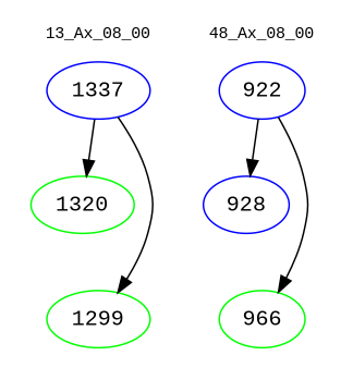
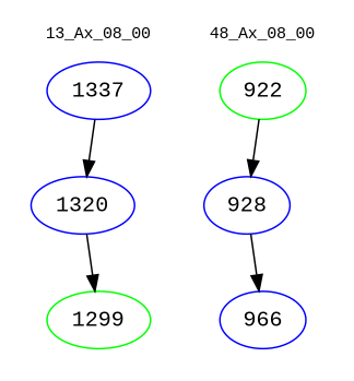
  digraph {
    fontname="Liberation Mono"
    node [color=blue fontname="Liberation Mono"]
    edge [color=black fontname="Liberation Mono"]
    n1 [label=1337]
-   n2 [color=green label=1320]
+   n2 [label=1320]
    n3 [color=green label=1299]
-   n4 [label=922]
+   n4 [color=green label=922]
    n5 [label=928]
-   n6 [color=green label=966]
+   n6 [label=966]
    subgraph cluster_1 {
      color=white
      fontsize=10
      label="13_Ax_08_00"
      n1
      n2
      n3
    }
    subgraph cluster_2 {
      color=white
      fontsize=10
      label="48_Ax_08_00"
      n4
      n5
      n6
    }
    n1 -> n2
-   n1 -> n3
+   n2 -> n3
    n4 -> n5
-   n4 -> n6
+   n5 -> n6
  }
